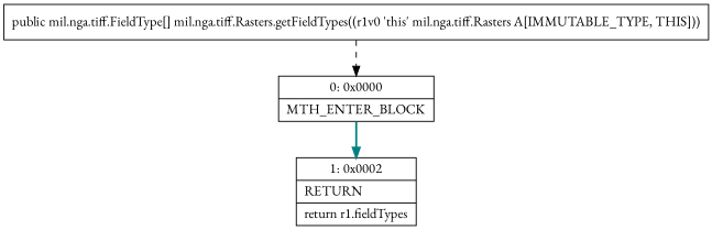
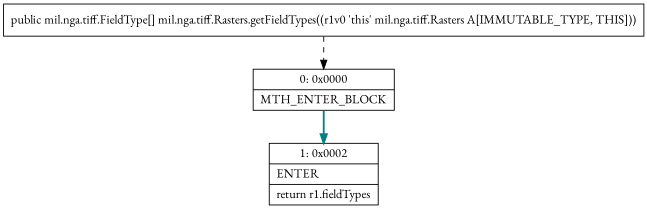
  digraph {
    fontname="EB Garamond"
    node [shape=record fontname="EB Garamond"]
    edge [fontname="EB Garamond"]
    n1 [label="{0\:\ 0x0000|MTH_ENTER_BLOCK\l}"]
-   n2 [label="{1\:\ 0x0002|RETURN\l|return r1.fieldTypes\l}"]
+   n2 [label="{1\:\ 0x0002|ENTER\l|return r1.fieldTypes\l}"]
    n3 [label="{public mil.nga.tiff.FieldType[] mil.nga.tiff.Rasters.getFieldTypes((r1v0 'this' mil.nga.tiff.Rasters A[IMMUTABLE_TYPE, THIS])) }"]
    n1 -> n2 [color=teal style=bold]
    n3 -> n1 [color=black style=dashed]
  }
